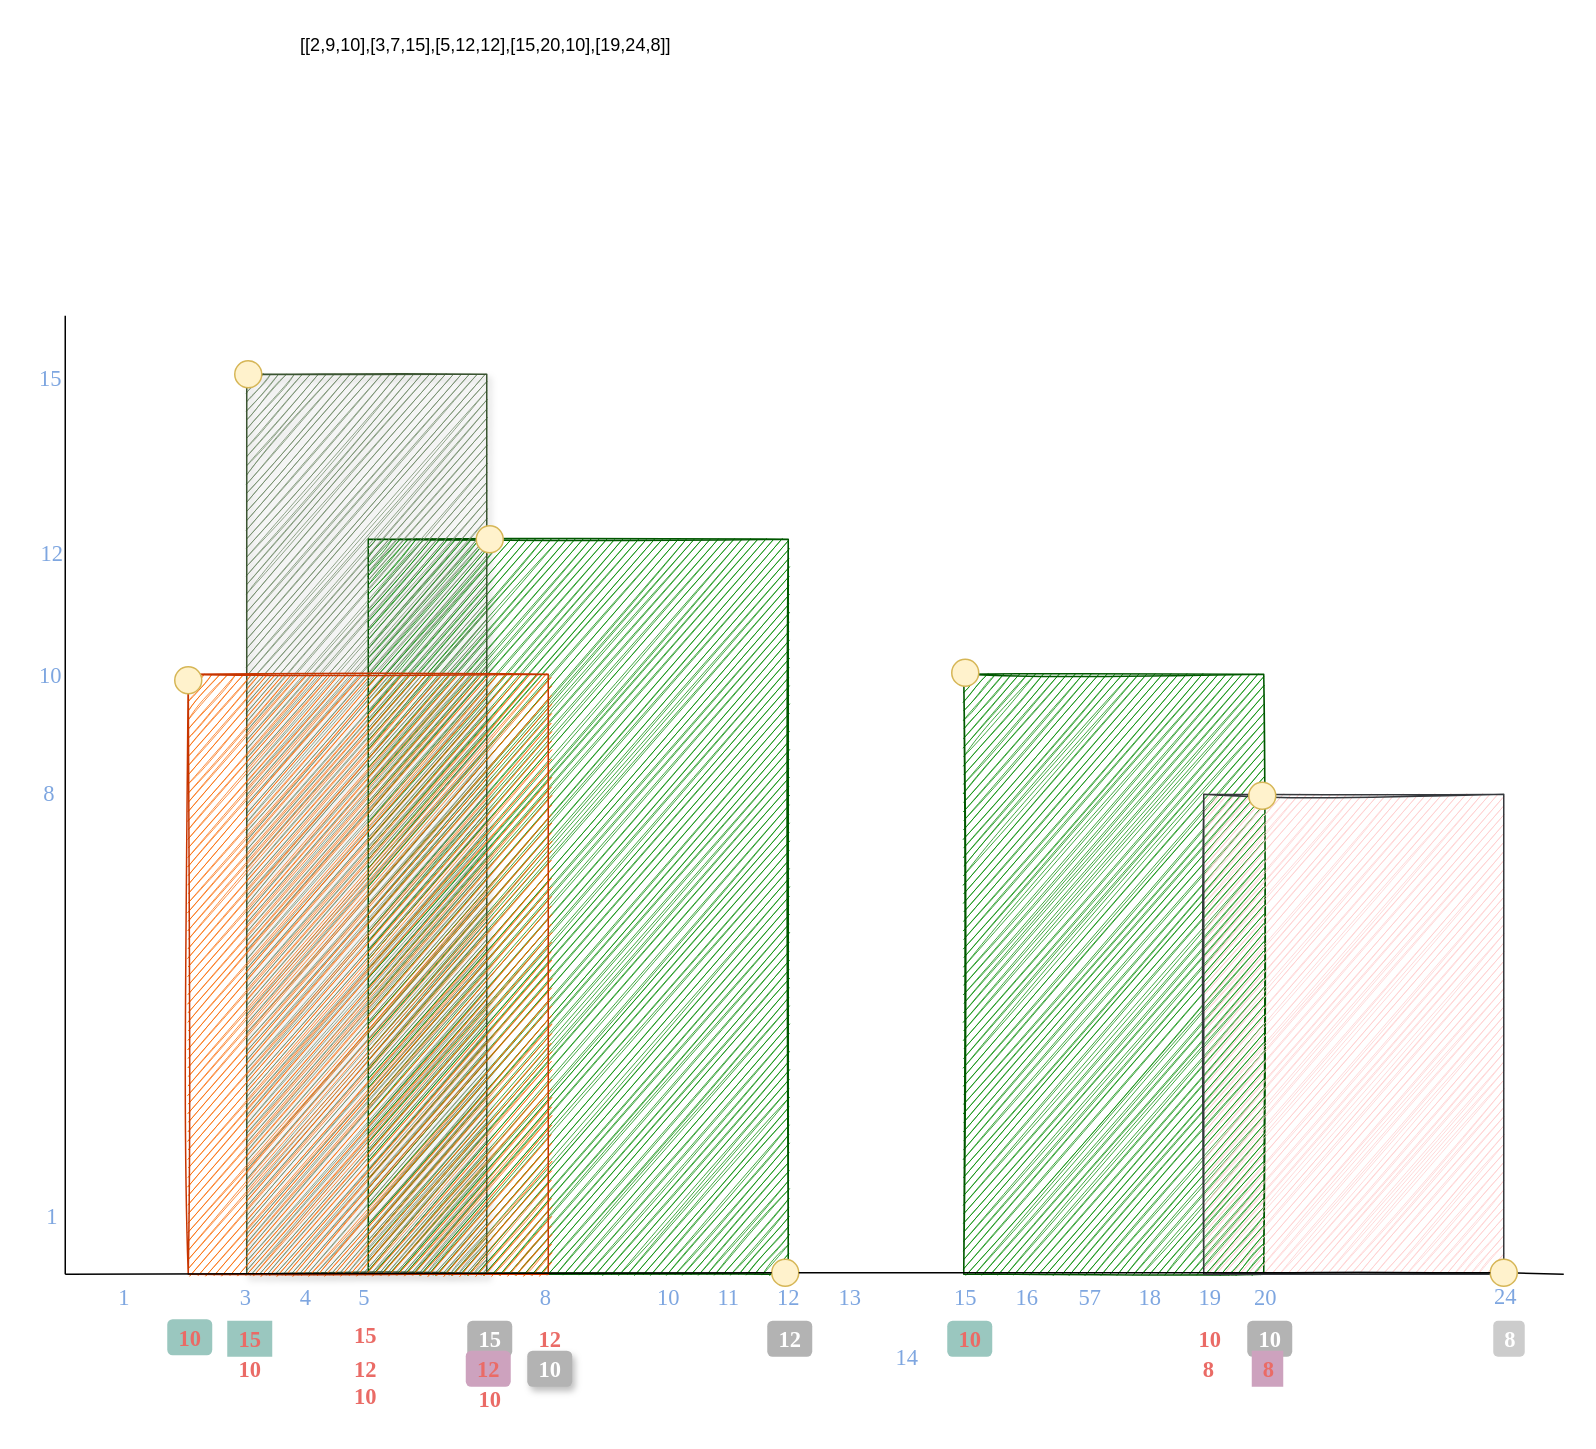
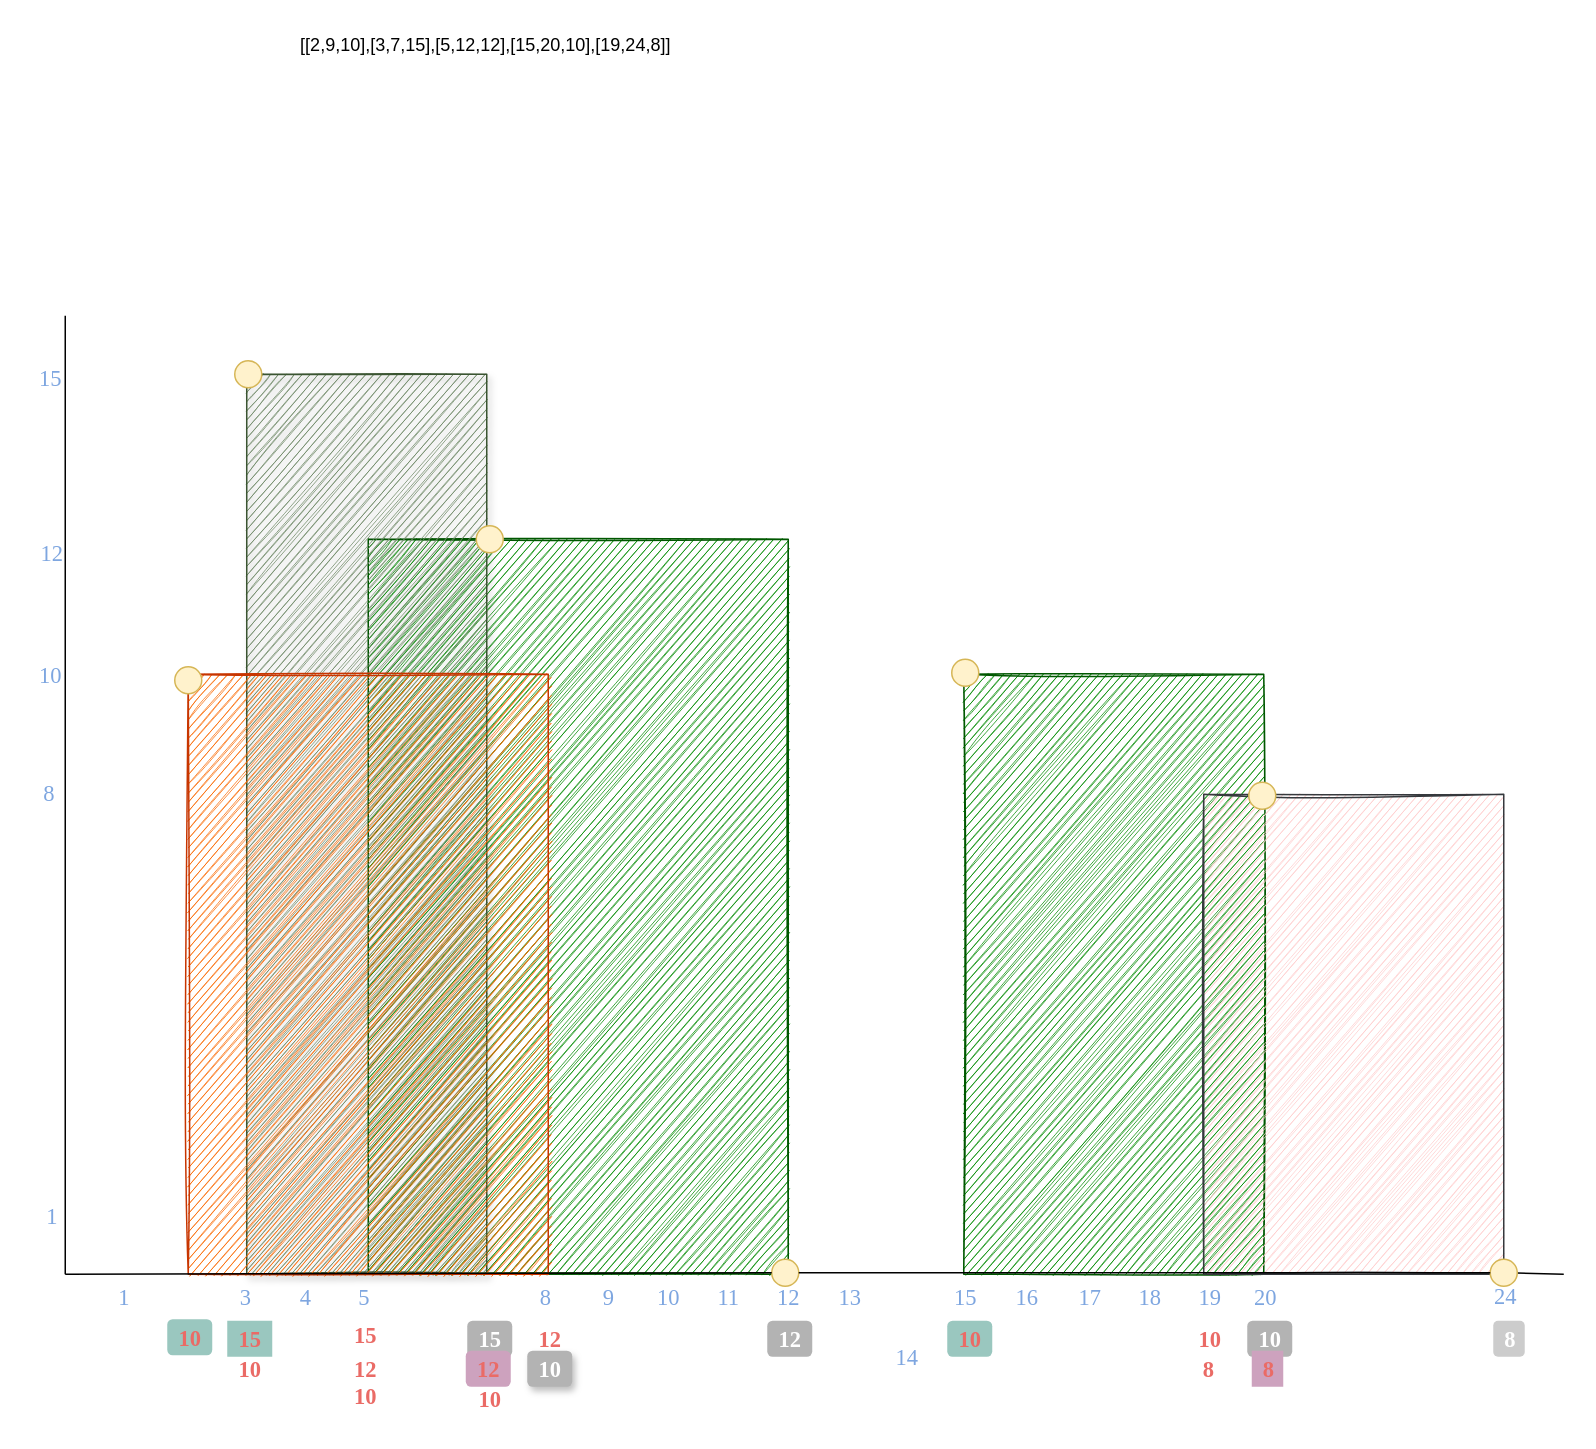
  <mxCell id="0" />
  <mxCell id="1" parent="0" />
  <mxCell id="2" value="" style="endArrow=none;html=1;rounded=0;startArrow=none;" parent="1" edge="1" source="58"><mxGeometry width="50" height="50" relative="1" as="geometry"><mxPoint x="43" y="849" as="sourcePoint" /><mxPoint x="1042" y="849" as="targetPoint" /></mxGeometry></mxCell>
  <mxCell id="3" value="" style="endArrow=none;html=1;rounded=0;" parent="1" edge="1"><mxGeometry width="50" height="50" relative="1" as="geometry"><mxPoint x="43" y="849" as="sourcePoint" /><mxPoint x="43" as="targetPoint" y="210" /></mxGeometry></mxCell>
  <mxCell id="4" value="1&amp;nbsp;" style="text;html=1;align=center;verticalAlign=middle;resizable=0;points=[];autosize=1;strokeColor=none;fillColor=none;fontColor=#7EA6E0;fontFamily=Comic Sans MS;fontSize=15;" parent="1" vertex="1"><mxGeometry x="73" y="853" width="21" height="22" as="geometry" /></mxCell>
  <mxCell id="5" value="[[2,9,10],[3,7,15],[5,12,12],[15,20,10],[19,24,8]]" style="text;html=1;align=center;verticalAlign=middle;resizable=0;points=[];autosize=1;strokeColor=none;fillColor=none;" vertex="1" parent="1"><mxGeometry x="193" y="20" width="260" height="20" as="geometry" /></mxCell>
  <mxCell id="6" value="3" style="text;html=1;align=center;verticalAlign=middle;resizable=0;points=[];autosize=1;strokeColor=none;fillColor=none;fontColor=#7EA6E0;fontFamily=Comic Sans MS;fontSize=15;" vertex="1" parent="1"><mxGeometry x="153" y="853" width="19" height="22" as="geometry" /></mxCell>
  <mxCell id="7" value="4" style="text;html=1;align=center;verticalAlign=middle;resizable=0;points=[];autosize=1;strokeColor=none;fillColor=none;fontColor=#7EA6E0;fontFamily=Comic Sans MS;fontSize=15;" vertex="1" parent="1"><mxGeometry x="193" y="853" width="19" height="22" as="geometry" /></mxCell>
  <mxCell id="8" value="5" style="text;html=1;align=center;verticalAlign=middle;resizable=0;points=[];autosize=1;strokeColor=none;fillColor=none;fontColor=#7EA6E0;fontFamily=Comic Sans MS;fontSize=15;" vertex="1" parent="1"><mxGeometry x="232" y="853" width="19" height="22" as="geometry" /></mxCell>
  <mxCell id="9" value="8" style="text;html=1;align=center;verticalAlign=middle;resizable=0;points=[];autosize=1;strokeColor=none;fillColor=none;fontColor=#7EA6E0;fontFamily=Comic Sans MS;fontSize=15;" vertex="1" parent="1"><mxGeometry x="353" y="853" width="19" height="22" as="geometry" /></mxCell>
+ <mxCell id="10" value="9" style="text;html=1;align=center;verticalAlign=middle;resizable=0;points=[];autosize=1;strokeColor=none;fillColor=none;fontColor=#7EA6E0;fontFamily=Comic Sans MS;fontSize=15;" vertex="1" parent="1"><mxGeometry x="395" y="853" width="19" height="22" as="geometry" /></mxCell>
  <mxCell id="11" value="10" style="text;html=1;align=center;verticalAlign=middle;resizable=0;points=[];autosize=1;strokeColor=none;fillColor=none;fontColor=#7EA6E0;fontFamily=Comic Sans MS;fontSize=15;" vertex="1" parent="1"><mxGeometry x="432" y="853" width="26" height="22" as="geometry" /></mxCell>
  <mxCell id="12" value="11" style="text;html=1;align=center;verticalAlign=middle;resizable=0;points=[];autosize=1;strokeColor=none;fillColor=none;fontColor=#7EA6E0;fontFamily=Comic Sans MS;fontSize=15;" vertex="1" parent="1"><mxGeometry x="473" y="853" width="24" height="22" as="geometry" /></mxCell>
  <mxCell id="13" value="12" style="text;html=1;align=center;verticalAlign=middle;resizable=0;points=[];autosize=1;strokeColor=none;fillColor=none;fontColor=#7EA6E0;fontFamily=Comic Sans MS;fontSize=15;" vertex="1" parent="1"><mxGeometry x="512" y="853" width="26" height="22" as="geometry" /></mxCell>
  <mxCell id="14" value="13" style="text;html=1;align=center;verticalAlign=middle;resizable=0;points=[];autosize=1;strokeColor=none;fillColor=none;fontColor=#7EA6E0;fontFamily=Comic Sans MS;fontSize=15;" vertex="1" parent="1"><mxGeometry x="553" y="853" width="26" height="22" as="geometry" /></mxCell>
  <mxCell id="15" value="14" style="text;html=1;align=center;verticalAlign=middle;resizable=0;points=[];autosize=1;strokeColor=none;fillColor=none;fontColor=#7EA6E0;fontFamily=Comic Sans MS;fontSize=15;" vertex="1" parent="1"><mxGeometry x="591" y="893" width="26" height="22" as="geometry" /></mxCell>
  <mxCell id="16" value="15" style="text;html=1;align=center;verticalAlign=middle;resizable=0;points=[];autosize=1;strokeColor=none;fillColor=none;fontColor=#7EA6E0;fontFamily=Comic Sans MS;fontSize=15;" vertex="1" parent="1"><mxGeometry x="630" y="853" width="26" height="22" as="geometry" /></mxCell>
  <mxCell id="17" value="16" style="text;html=1;align=center;verticalAlign=middle;resizable=0;points=[];autosize=1;strokeColor=none;fillColor=none;fontColor=#7EA6E0;fontFamily=Comic Sans MS;fontSize=15;" vertex="1" parent="1"><mxGeometry x="671" y="853" width="26" height="22" as="geometry" /></mxCell>
- <mxCell id="18" value="57" style="text;html=1;align=center;verticalAlign=middle;resizable=0;points=[];autosize=1;strokeColor=none;fillColor=none;fontColor=#7EA6E0;fontFamily=Comic Sans MS;fontSize=15;" vertex="1" parent="1"><mxGeometry x="713" y="853" width="26" height="22" as="geometry" /></mxCell>
+ <mxCell id="18" value="17" style="text;html=1;align=center;verticalAlign=middle;resizable=0;points=[];autosize=1;strokeColor=none;fillColor=none;fontColor=#7EA6E0;fontFamily=Comic Sans MS;fontSize=15;" vertex="1" parent="1"><mxGeometry x="713" y="853" width="26" height="22" as="geometry" /></mxCell>
  <mxCell id="19" value="18" style="text;html=1;align=center;verticalAlign=middle;resizable=0;points=[];autosize=1;strokeColor=none;fillColor=none;fontColor=#7EA6E0;fontFamily=Comic Sans MS;fontSize=15;" vertex="1" parent="1"><mxGeometry x="753" y="853" width="26" height="22" as="geometry" /></mxCell>
  <mxCell id="20" value="1" style="text;html=1;align=center;verticalAlign=middle;resizable=0;points=[];autosize=1;strokeColor=none;fillColor=none;fontColor=#7EA6E0;fontFamily=Comic Sans MS;fontSize=15;" vertex="1" parent="1"><mxGeometry x="25" y="799" width="17" height="22" as="geometry" /></mxCell>
  <mxCell id="21" value="10" style="text;html=1;align=center;verticalAlign=middle;resizable=0;points=[];autosize=1;strokeColor=none;fillColor=none;fontColor=#7EA6E0;fontFamily=Comic Sans MS;fontSize=15;" vertex="1" parent="1"><mxGeometry x="20" y="438" width="26" height="22" as="geometry" /></mxCell>
  <mxCell id="22" value="15" style="text;html=1;align=center;verticalAlign=middle;resizable=0;points=[];autosize=1;strokeColor=none;fillColor=none;fontColor=#7EA6E0;fontFamily=Comic Sans MS;fontSize=15;" vertex="1" parent="1"><mxGeometry x="20" y="240" width="26" height="22" as="geometry" /></mxCell>
  <mxCell id="23" value="19" style="text;html=1;align=center;verticalAlign=middle;resizable=0;points=[];autosize=1;strokeColor=none;fillColor=none;fontColor=#7EA6E0;fontFamily=Comic Sans MS;fontSize=15;" vertex="1" parent="1"><mxGeometry x="793" y="853" width="26" height="22" as="geometry" /></mxCell>
  <mxCell id="24" value="12" style="text;html=1;align=center;verticalAlign=middle;resizable=0;points=[];autosize=1;strokeColor=none;fillColor=none;fontColor=#7EA6E0;fontFamily=Comic Sans MS;fontSize=15;" vertex="1" parent="1"><mxGeometry x="21" y="357" width="26" height="22" as="geometry" /></mxCell>
  <mxCell id="25" value="" style="rounded=0;whiteSpace=wrap;html=1;fillColor=#008a00;strokeColor=#005700;sketch=1;fontColor=#ffffff;" vertex="1" parent="1"><mxGeometry x="245" y="359" width="280" height="490" as="geometry" /></mxCell>
  <mxCell id="26" value="" style="rounded=0;whiteSpace=wrap;html=1;fillColor=#6d8764;strokeColor=#3A5431;perimeterSpacing=1;shadow=1;sketch=1;fontColor=#ffffff;" vertex="1" parent="1"><mxGeometry x="164" y="249" width="160" height="600" as="geometry" /></mxCell>
  <mxCell id="27" value="" style="rounded=0;whiteSpace=wrap;html=1;fillColor=#fa6800;strokeColor=#C73500;sketch=1;glass=0;shadow=0;fontColor=#000000;" vertex="1" parent="1"><mxGeometry x="125" y="449" width="240" height="400" as="geometry" /></mxCell>
  <mxCell id="28" value="20" style="text;html=1;align=center;verticalAlign=middle;resizable=0;points=[];autosize=1;strokeColor=none;fillColor=none;fontColor=#7EA6E0;fontFamily=Comic Sans MS;fontSize=15;" vertex="1" parent="1"><mxGeometry x="829" y="853" width="28" height="22" as="geometry" /></mxCell>
  <mxCell id="29" value="" style="rounded=0;whiteSpace=wrap;html=1;shadow=0;glass=0;sketch=1;fillColor=#008a00;strokeColor=#005700;fontColor=#ffffff;" vertex="1" parent="1"><mxGeometry x="642" y="449" width="200" height="400" as="geometry" /></mxCell>
  <mxCell id="30" value="24" style="text;html=1;align=center;verticalAlign=middle;resizable=0;points=[];autosize=1;strokeColor=none;fillColor=none;fontColor=#7EA6E0;fontFamily=Comic Sans MS;fontSize=15;" vertex="1" parent="1"><mxGeometry x="989" y="852" width="28" height="22" as="geometry" /></mxCell>
  <mxCell id="31" value="" style="rounded=0;whiteSpace=wrap;html=1;shadow=0;glass=0;sketch=1;fillColor=#ffcccc;strokeColor=#36393d;" vertex="1" parent="1"><mxGeometry x="802" y="529" width="200" height="320" as="geometry" /></mxCell>
  <mxCell id="32" value="8" style="text;html=1;align=center;verticalAlign=middle;resizable=0;points=[];autosize=1;strokeColor=none;fillColor=none;fontColor=#7EA6E0;fontFamily=Comic Sans MS;fontSize=15;" vertex="1" parent="1"><mxGeometry x="22" y="517" width="19" height="22" as="geometry" /></mxCell>
  <mxCell id="33" value="10" style="text;html=1;align=center;verticalAlign=middle;resizable=0;points=[];autosize=1;strokeColor=none;fillColor=#9AC7BF;fontFamily=Comic Sans MS;fontColor=#EA6B66;rounded=1;shadow=0;glass=0;gradientColor=none;gradientDirection=radial;dashed=1;dashPattern=1 1;fontStyle=1;fontSize=15;spacing=1;" vertex="1" parent="1"><mxGeometry x="111" y="879" width="30" height="24" as="geometry" /></mxCell>
  <mxCell id="34" value="15" style="text;html=1;align=center;verticalAlign=middle;resizable=0;points=[];autosize=1;strokeColor=none;fillColor=#9AC7BF;fontFamily=Comic Sans MS;fontColor=#EA6B66;rounded=1;fontStyle=1;fontSize=15;spacing=1;arcSize=0;" vertex="1" parent="1"><mxGeometry x="151" y="880" width="30" height="24" as="geometry" /></mxCell>
  <mxCell id="35" value="10" style="text;html=1;align=center;verticalAlign=middle;resizable=0;points=[];autosize=1;strokeColor=none;fillColor=none;fontFamily=Comic Sans MS;fontColor=#EA6B66;fontSize=15;spacing=1;fontStyle=1" vertex="1" parent="1"><mxGeometry x="151" y="900" width="30" height="24" as="geometry" /></mxCell>
  <mxCell id="36" value="15" style="text;html=1;align=center;verticalAlign=middle;resizable=0;points=[];autosize=1;strokeColor=none;fillColor=none;fontFamily=Comic Sans MS;fontColor=#EA6B66;fontSize=15;spacing=1;fontStyle=1" vertex="1" parent="1"><mxGeometry x="228" y="877" width="30" height="24" as="geometry" /></mxCell>
  <mxCell id="37" value="12" style="text;html=1;align=center;verticalAlign=middle;resizable=0;points=[];autosize=1;strokeColor=none;fillColor=none;fontFamily=Comic Sans MS;fontColor=#EA6B66;fontSize=15;spacing=1;fontStyle=1" vertex="1" parent="1"><mxGeometry x="228" y="900" width="30" height="24" as="geometry" /></mxCell>
  <mxCell id="38" value="10" style="text;html=1;align=center;verticalAlign=middle;resizable=0;points=[];autosize=1;strokeColor=none;fillColor=none;fontFamily=Comic Sans MS;fontColor=#EA6B66;fontSize=15;spacing=1;fontStyle=1" vertex="1" parent="1"><mxGeometry x="228" y="918" width="30" height="24" as="geometry" /></mxCell>
  <mxCell id="39" value="15" style="text;html=1;align=center;verticalAlign=middle;resizable=0;points=[];autosize=1;strokeColor=none;fillColor=#B3B3B3;fontFamily=Comic Sans MS;fontColor=#FFFFFF;rounded=1;fontStyle=1;fontSize=15;spacing=1;shadow=0;sketch=0;fillStyle=solid;gradientColor=none;" vertex="1" parent="1"><mxGeometry x="311" y="880" width="30" height="24" as="geometry" /></mxCell>
  <mxCell id="40" value="12" style="text;html=1;align=center;verticalAlign=middle;resizable=0;points=[];autosize=1;strokeColor=none;fillColor=#CDA2BE;fontFamily=Comic Sans MS;fontColor=#EA6B66;fontSize=15;fontStyle=1;spacing=1;rounded=1;" vertex="1" parent="1"><mxGeometry x="310" y="900" width="30" height="24" as="geometry" /></mxCell>
  <mxCell id="41" value="10" style="text;html=1;align=center;verticalAlign=middle;resizable=0;points=[];autosize=1;strokeColor=none;fillColor=none;fontFamily=Comic Sans MS;fontColor=#EA6B66;fontSize=15;spacing=1;fontStyle=1" vertex="1" parent="1"><mxGeometry x="311" y="920" width="30" height="24" as="geometry" /></mxCell>
  <mxCell id="42" value="12" style="text;html=1;align=center;verticalAlign=middle;resizable=0;points=[];autosize=1;strokeColor=none;fillColor=none;fontFamily=Comic Sans MS;fontColor=#EA6B66;fontSize=15;spacing=1;fontStyle=1" vertex="1" parent="1"><mxGeometry x="351" y="880" width="30" height="24" as="geometry" /></mxCell>
  <mxCell id="43" value="10" style="text;html=1;align=center;verticalAlign=middle;resizable=0;points=[];autosize=1;strokeColor=none;fillColor=#B3B3B3;fontFamily=Comic Sans MS;fontColor=#FFFFFF;fontSize=15;spacing=1;rounded=1;shadow=1;fontStyle=1" vertex="1" parent="1"><mxGeometry x="351" y="900" width="30" height="24" as="geometry" /></mxCell>
  <mxCell id="44" value="12" style="text;html=1;align=center;verticalAlign=middle;resizable=0;points=[];autosize=1;strokeColor=none;fillColor=#B3B3B3;fontFamily=Comic Sans MS;fontColor=#FFFFFF;rounded=1;fontStyle=1;fontSize=15;spacing=1;" vertex="1" parent="1"><mxGeometry x="511" y="880" width="30" height="24" as="geometry" /></mxCell>
  <mxCell id="45" value="10" style="text;html=1;align=center;verticalAlign=middle;resizable=0;points=[];autosize=1;strokeColor=none;fillColor=#9AC7BF;fontFamily=Comic Sans MS;fontColor=#EA6B66;rounded=1;fontStyle=1;fontSize=15;spacing=1;" vertex="1" parent="1"><mxGeometry x="631" y="880" width="30" height="24" as="geometry" /></mxCell>
  <mxCell id="46" value="10" style="text;html=1;align=center;verticalAlign=middle;resizable=0;points=[];autosize=1;strokeColor=none;fillColor=none;fontFamily=Comic Sans MS;fontColor=#EA6B66;fontSize=15;spacing=1;fontStyle=1" vertex="1" parent="1"><mxGeometry x="791" y="880" width="30" height="24" as="geometry" /></mxCell>
  <mxCell id="47" value="8" style="text;html=1;align=center;verticalAlign=middle;resizable=0;points=[];autosize=1;strokeColor=none;fillColor=none;fontFamily=Comic Sans MS;fontColor=#EA6B66;fontSize=15;spacing=1;fontStyle=1" vertex="1" parent="1"><mxGeometry x="794" y="900" width="21" height="24" as="geometry" /></mxCell>
  <mxCell id="48" value="10" style="text;html=1;align=center;verticalAlign=middle;resizable=0;points=[];autosize=1;strokeColor=none;fillColor=#B3B3B3;fontFamily=Comic Sans MS;fontColor=#FFFFFF;rounded=1;fontStyle=1;fontSize=15;spacing=1;" vertex="1" parent="1"><mxGeometry x="831" y="880" width="30" height="24" as="geometry" /></mxCell>
  <mxCell id="49" value="8" style="text;html=1;align=center;verticalAlign=middle;resizable=0;points=[];autosize=1;strokeColor=none;fillColor=#CDA2BE;fontFamily=Comic Sans MS;fontColor=#EA6B66;fontSize=15;spacing=1;fontStyle=1" vertex="1" parent="1"><mxGeometry x="834" y="900" width="21" height="24" as="geometry" /></mxCell>
  <mxCell id="50" value="8" style="text;html=1;align=center;verticalAlign=middle;resizable=0;points=[];autosize=1;strokeColor=none;fillColor=#CCCCCC;fontFamily=Comic Sans MS;fontColor=#FFFFFF;fontStyle=1;fontSize=15;spacing=1;rounded=1;" vertex="1" parent="1"><mxGeometry x="995" y="880" width="21" height="24" as="geometry" /></mxCell>
  <mxCell id="51" value="" style="ellipse;whiteSpace=wrap;html=1;aspect=fixed;rounded=0;shadow=0;glass=0;sketch=0;fontFamily=Comic Sans MS;fillColor=#fff2cc;strokeColor=#d6b656;" vertex="1" parent="1"><mxGeometry x="116" y="444" width="18" height="18" as="geometry" /></mxCell>
  <mxCell id="52" value="" style="ellipse;whiteSpace=wrap;html=1;aspect=fixed;rounded=0;shadow=0;glass=0;sketch=0;fontFamily=Comic Sans MS;fillColor=#fff2cc;strokeColor=#d6b656;" vertex="1" parent="1"><mxGeometry x="156" y="240" width="18" height="18" as="geometry" /></mxCell>
  <mxCell id="53" value="" style="ellipse;whiteSpace=wrap;html=1;aspect=fixed;rounded=0;shadow=0;glass=0;sketch=0;fontFamily=Comic Sans MS;fillColor=#fff2cc;strokeColor=#d6b656;" vertex="1" parent="1"><mxGeometry x="317" y="350" width="18" height="18" as="geometry" /></mxCell>
  <mxCell id="54" value="" style="ellipse;whiteSpace=wrap;html=1;aspect=fixed;rounded=0;shadow=0;glass=0;sketch=0;fontFamily=Comic Sans MS;fillColor=#fff2cc;strokeColor=#d6b656;" vertex="1" parent="1"><mxGeometry x="514" y="839" width="18" height="18" as="geometry" /></mxCell>
  <mxCell id="55" value="" style="endArrow=none;html=1;rounded=0;" edge="1" parent="1" target="54"><mxGeometry width="50" height="50" relative="1" as="geometry"><mxPoint x="43" y="849" as="sourcePoint" /><mxPoint x="1042" y="849" as="targetPoint" /></mxGeometry></mxCell>
  <mxCell id="56" value="" style="ellipse;whiteSpace=wrap;html=1;aspect=fixed;rounded=0;shadow=0;glass=0;sketch=0;fontFamily=Comic Sans MS;fillColor=#fff2cc;strokeColor=#d6b656;" vertex="1" parent="1"><mxGeometry x="634" y="439" width="18" height="18" as="geometry" /></mxCell>
  <mxCell id="57" value="" style="ellipse;whiteSpace=wrap;html=1;aspect=fixed;rounded=0;shadow=0;glass=0;sketch=0;fontFamily=Comic Sans MS;fillColor=#fff2cc;strokeColor=#d6b656;" vertex="1" parent="1"><mxGeometry x="832" y="521" width="18" height="18" as="geometry" /></mxCell>
  <mxCell id="58" value="" style="ellipse;whiteSpace=wrap;html=1;aspect=fixed;rounded=0;shadow=0;glass=0;sketch=0;fontFamily=Comic Sans MS;fillColor=#fff2cc;strokeColor=#d6b656;" vertex="1" parent="1"><mxGeometry x="993" y="839" width="18" height="18" as="geometry" /></mxCell>
  <mxCell id="59" value="" style="endArrow=none;html=1;rounded=0;startArrow=none;" edge="1" parent="1" source="54" target="58"><mxGeometry width="50" height="50" relative="1" as="geometry"><mxPoint x="532" y="848" as="sourcePoint" /><mxPoint x="1042" y="849" as="targetPoint" /></mxGeometry></mxCell>
